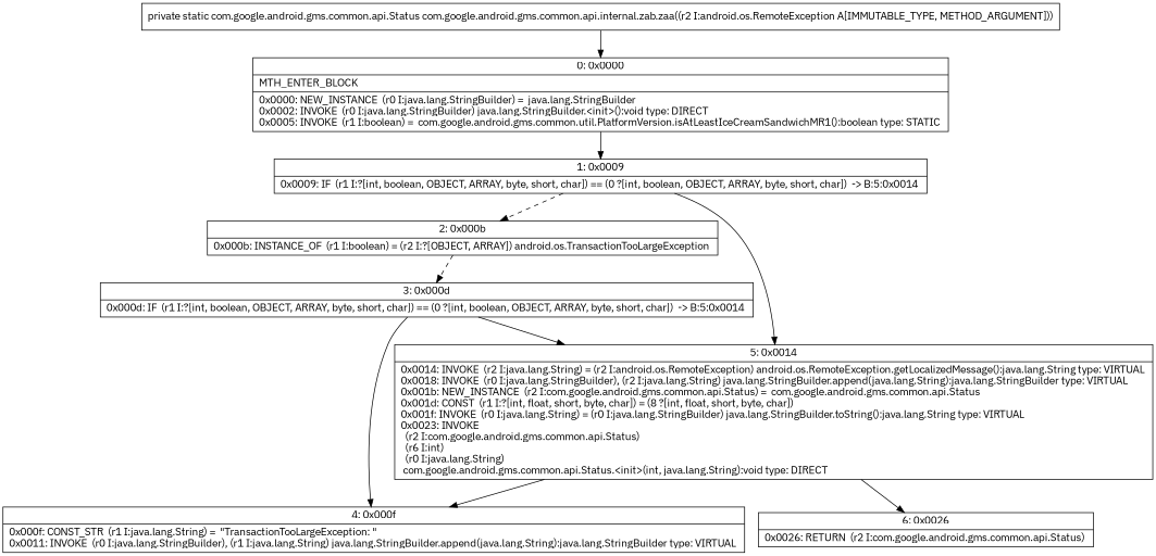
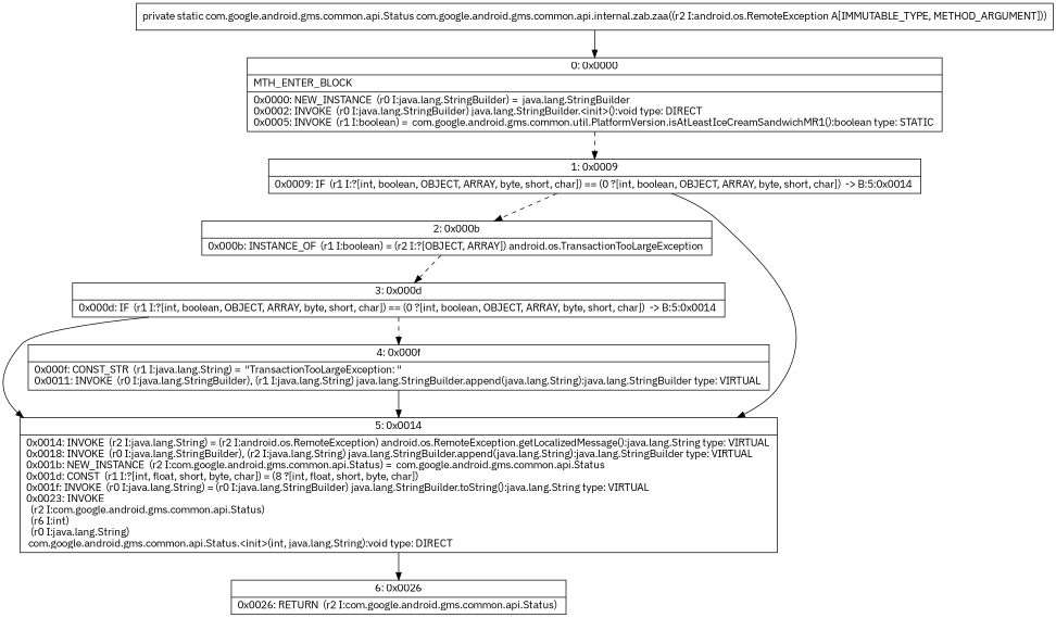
  digraph {
    fontname="IBM Plex Sans"
    node [fontname="IBM Plex Sans" shape=record]
    edge [fontname="IBM Plex Sans"]
    n1 [label="{0\:\ 0x0000|MTH_ENTER_BLOCK\l|0x0000: NEW_INSTANCE  (r0 I:java.lang.StringBuilder) =  java.lang.StringBuilder \l0x0002: INVOKE  (r0 I:java.lang.StringBuilder) java.lang.StringBuilder.\<init\>():void type: DIRECT \l0x0005: INVOKE  (r1 I:boolean) =  com.google.android.gms.common.util.PlatformVersion.isAtLeastIceCreamSandwichMR1():boolean type: STATIC \l}"]
    n2 [label="{1\:\ 0x0009|0x0009: IF  (r1 I:?[int, boolean, OBJECT, ARRAY, byte, short, char]) == (0 ?[int, boolean, OBJECT, ARRAY, byte, short, char])  \-\> B:5:0x0014 \l}"]
    n3 [label="{2\:\ 0x000b|0x000b: INSTANCE_OF  (r1 I:boolean) = (r2 I:?[OBJECT, ARRAY]) android.os.TransactionTooLargeException \l}"]
    n4 [label="{5\:\ 0x0014|0x0014: INVOKE  (r2 I:java.lang.String) = (r2 I:android.os.RemoteException) android.os.RemoteException.getLocalizedMessage():java.lang.String type: VIRTUAL \l0x0018: INVOKE  (r0 I:java.lang.StringBuilder), (r2 I:java.lang.String) java.lang.StringBuilder.append(java.lang.String):java.lang.StringBuilder type: VIRTUAL \l0x001b: NEW_INSTANCE  (r2 I:com.google.android.gms.common.api.Status) =  com.google.android.gms.common.api.Status \l0x001d: CONST  (r1 I:?[int, float, short, byte, char]) = (8 ?[int, float, short, byte, char]) \l0x001f: INVOKE  (r0 I:java.lang.String) = (r0 I:java.lang.StringBuilder) java.lang.StringBuilder.toString():java.lang.String type: VIRTUAL \l0x0023: INVOKE  \l  (r2 I:com.google.android.gms.common.api.Status)\l  (r6 I:int)\l  (r0 I:java.lang.String)\l com.google.android.gms.common.api.Status.\<init\>(int, java.lang.String):void type: DIRECT \l}"]
    n5 [label="{3\:\ 0x000d|0x000d: IF  (r1 I:?[int, boolean, OBJECT, ARRAY, byte, short, char]) == (0 ?[int, boolean, OBJECT, ARRAY, byte, short, char])  \-\> B:5:0x0014 \l}"]
    n6 [label="{6\:\ 0x0026|0x0026: RETURN  (r2 I:com.google.android.gms.common.api.Status) \l}"]
    n7 [label="{4\:\ 0x000f|0x000f: CONST_STR  (r1 I:java.lang.String) =  \"TransactionTooLargeException: \" \l0x0011: INVOKE  (r0 I:java.lang.StringBuilder), (r1 I:java.lang.String) java.lang.StringBuilder.append(java.lang.String):java.lang.StringBuilder type: VIRTUAL \l}"]
    n8 [label="{private static com.google.android.gms.common.api.Status com.google.android.gms.common.api.internal.zab.zaa((r2 I:android.os.RemoteException A[IMMUTABLE_TYPE, METHOD_ARGUMENT])) }"]
-   n1 -> n2
+   n1 -> n2 [style=dashed]
    n2 -> n3 [style=dashed]
    n2 -> n4
    n3 -> n5 [style=dashed]
    n4 -> n6
    n5 -> n4
-   n5 -> n7 [style=solid]
-   n4 -> n7
+   n5 -> n7 [style=dashed]
+   n7 -> n4
    n8 -> n1
  }
